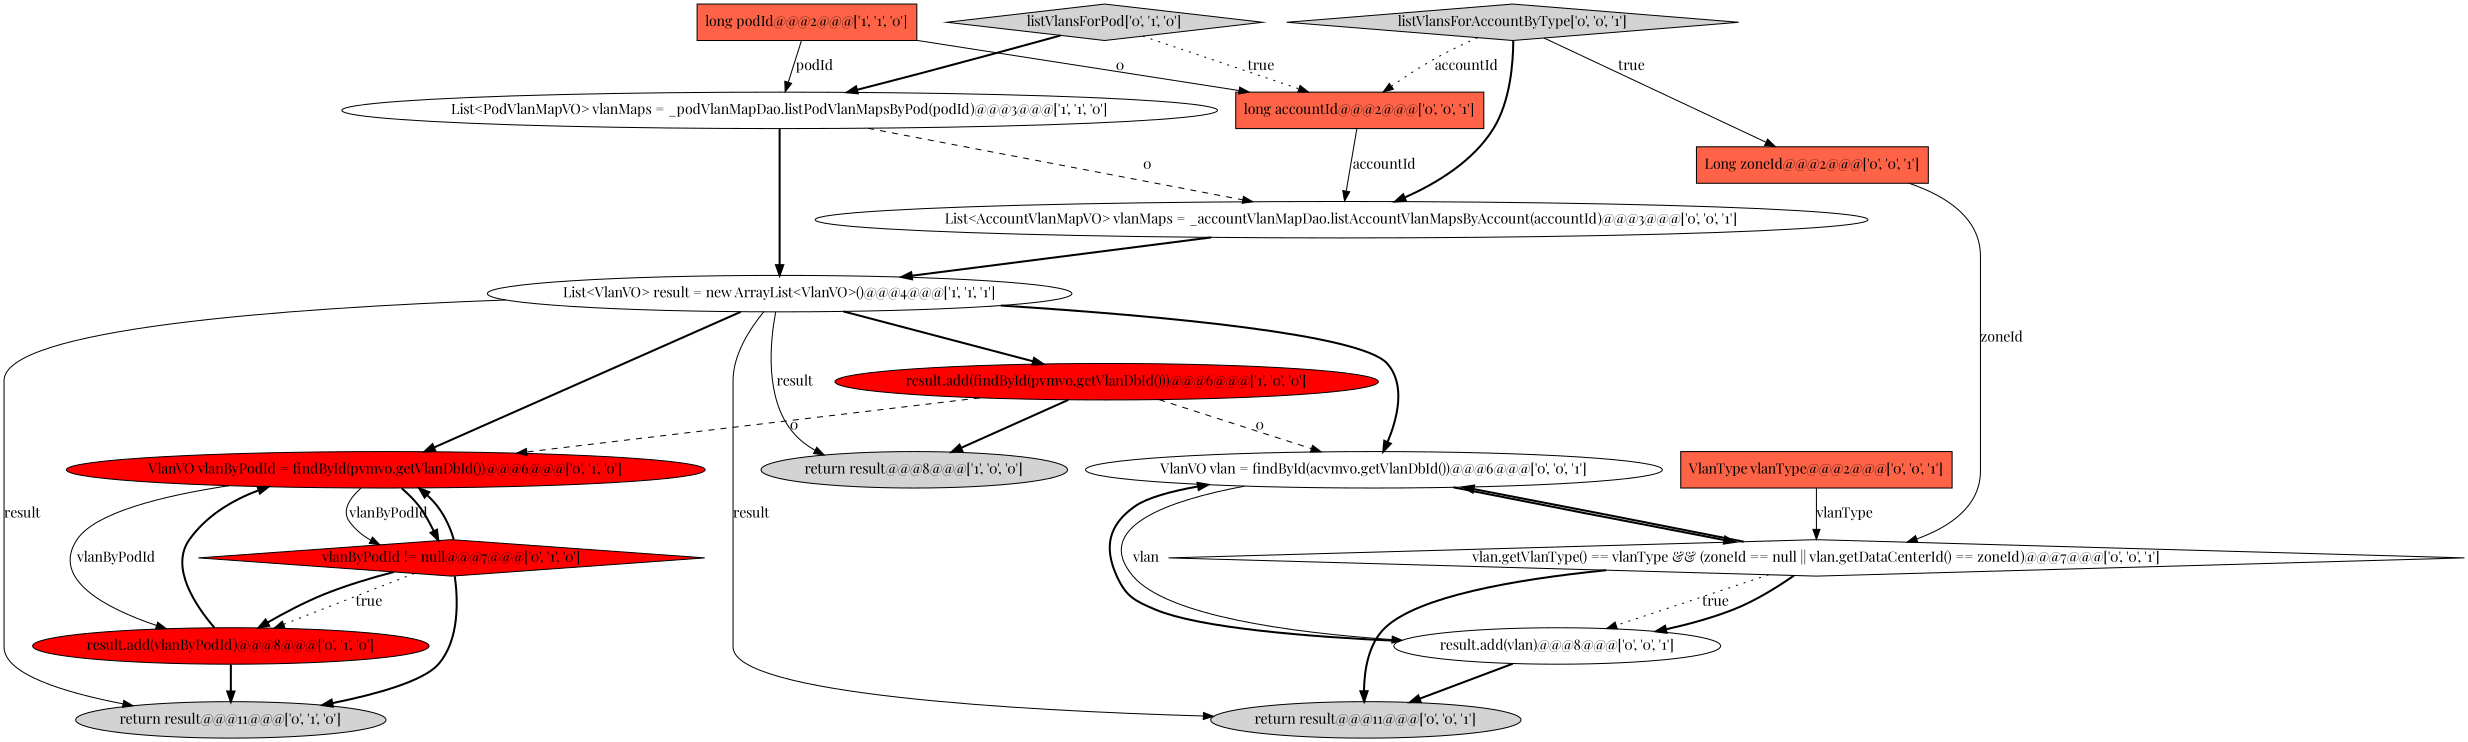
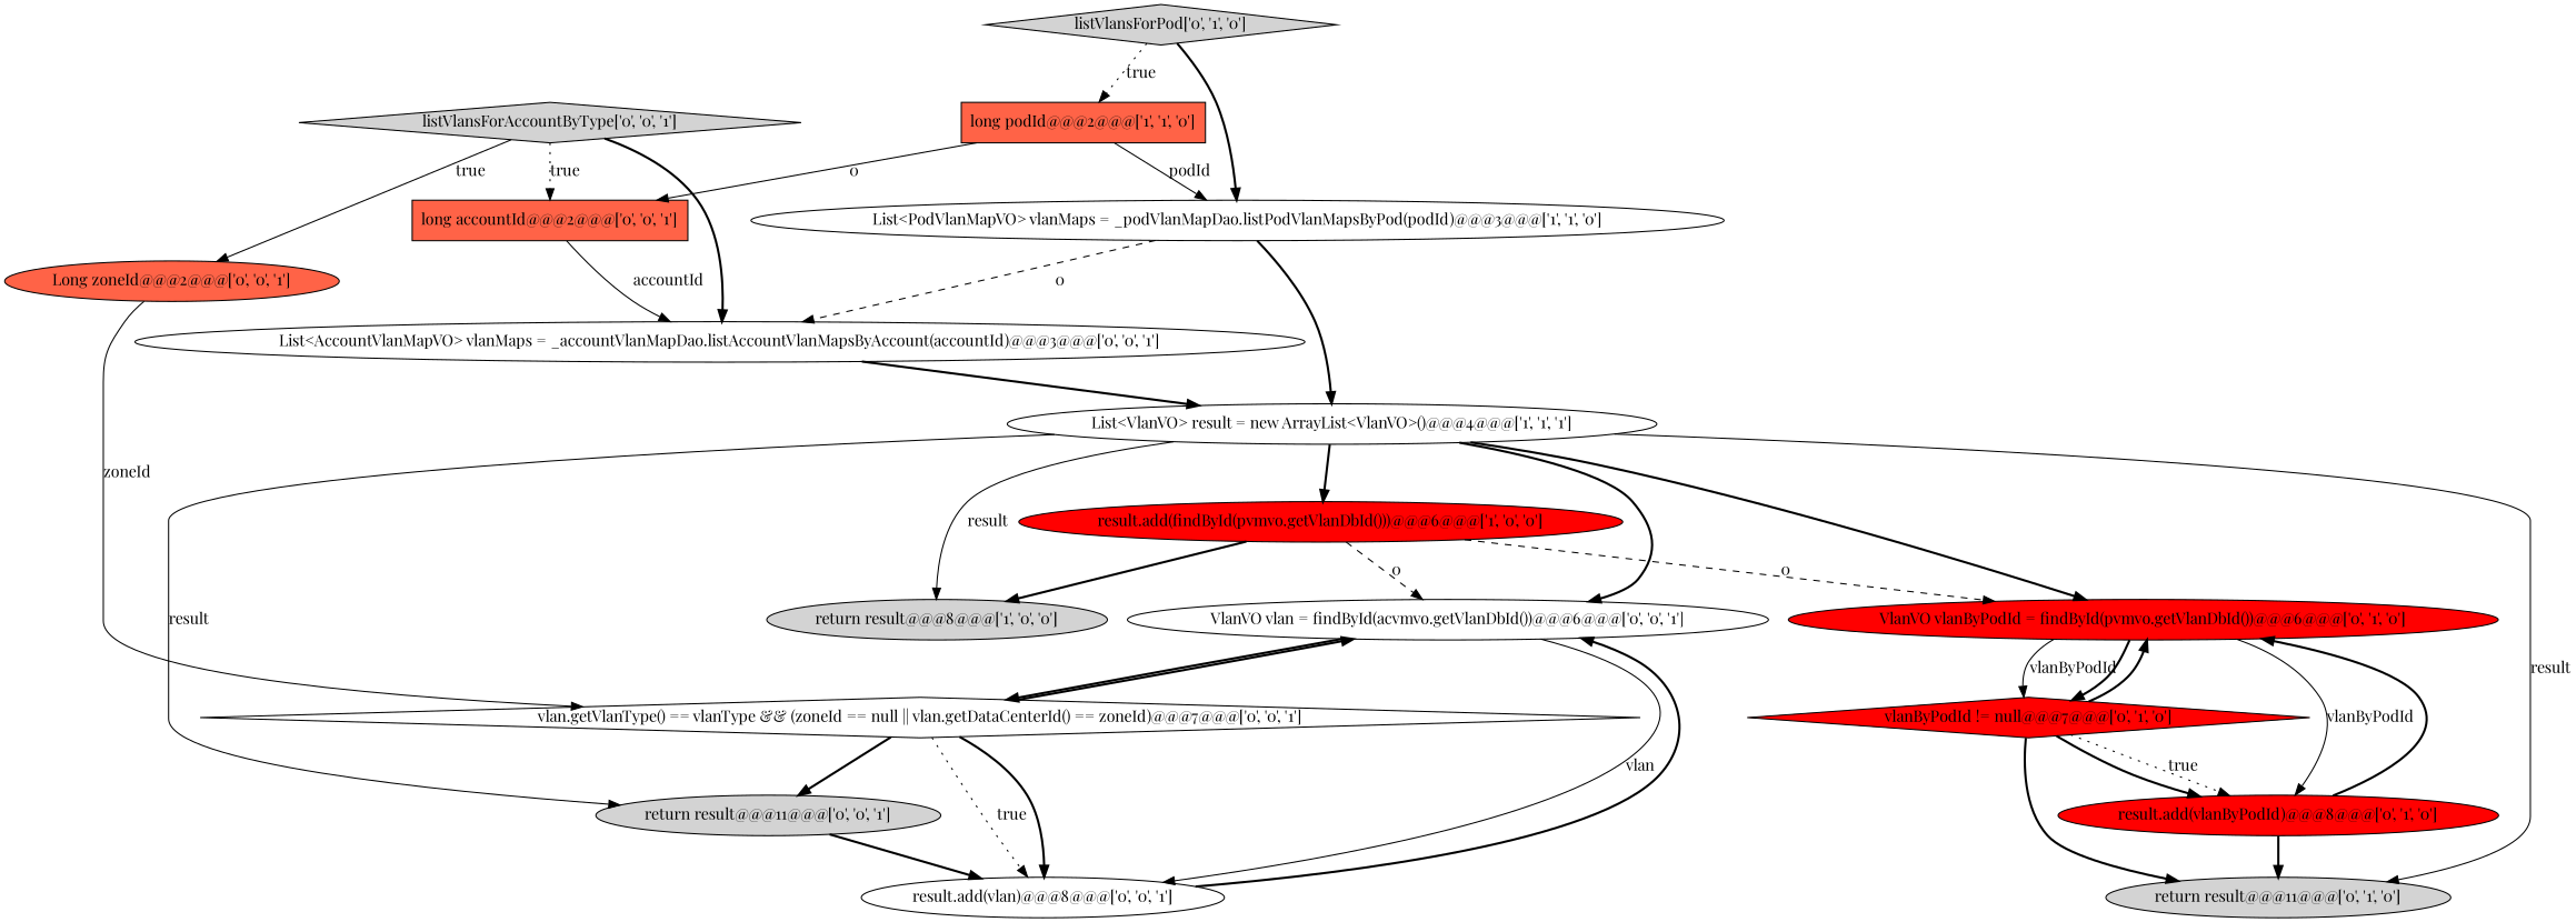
  digraph {
    fontname="Playfair Display"
    node [fillcolor=white fontname="Playfair Display" shape=ellipse style=filled]
    edge [fontname="Playfair Display" style=bold]
    n1 [fillcolor=lightgray label="listVlansForPod['0', '1', '0']" shape=diamond]
    n2 [fillcolor=tomato label="long podId@@@2@@@['1', '1', '0']" shape=box]
    n3 [label="List<PodVlanMapVO> vlanMaps = _podVlanMapDao.listPodVlanMapsByPod(podId)@@@3@@@['1', '1', '0']"]
    n4 [fillcolor=tomato label="long accountId@@@2@@@['0', '0', '1']" shape=box]
    n5 [label="List<AccountVlanMapVO> vlanMaps = _accountVlanMapDao.listAccountVlanMapsByAccount(accountId)@@@3@@@['0', '0', '1']"]
    n6 [label="List<VlanVO> result = new ArrayList<VlanVO>()@@@4@@@['1', '1', '1']"]
-   n7 [fillcolor=tomato label="VlanType vlanType@@@2@@@['0', '0', '1']" shape=box]
    n8 [label="vlan.getVlanType() == vlanType && (zoneId == null || vlan.getDataCenterId() == zoneId)@@@7@@@['0', '0', '1']" shape=diamond]
    n9 [label="VlanVO vlan = findById(acvmvo.getVlanDbId())@@@6@@@['0', '0', '1']"]
    n10 [fillcolor=lightgray label="return result@@@11@@@['0', '0', '1']"]
    n11 [label="result.add(vlan)@@@8@@@['0', '0', '1']"]
    n12 [fillcolor=lightgray label="listVlansForAccountByType['0', '0', '1']" shape=diamond]
-   n13 [fillcolor=tomato label="Long zoneId@@@2@@@['0', '0', '1']" shape=box]
+   n13 [fillcolor=tomato label="Long zoneId@@@2@@@['0', '0', '1']"]
    n14 [fillcolor=lightgray label="return result@@@8@@@['1', '0', '0']"]
    n15 [fillcolor=lightgray label="return result@@@11@@@['0', '1', '0']"]
    n16 [fillcolor=red label="VlanVO vlanByPodId = findById(pvmvo.getVlanDbId())@@@6@@@['0', '1', '0']"]
    n17 [fillcolor=red label="result.add(findById(pvmvo.getVlanDbId()))@@@6@@@['1', '0', '0']"]
    n18 [fillcolor=red label="vlanByPodId != null@@@7@@@['0', '1', '0']" shape=diamond]
    n19 [fillcolor=red label="result.add(vlanByPodId)@@@8@@@['0', '1', '0']"]
-   n1 -> n4 [label=true style=dotted]
+   n1 -> n2 [label=true style=dotted]
    n1 -> n3
    n2 -> n3 [label=podId style=solid]
    n2 -> n4 [label=0 style=solid]
    n3 -> n5 [label=0 style=dashed]
    n3 -> n6
    n4 -> n5 [label=accountId style=solid]
    n5 -> n6
    n6 -> n9
    n6 -> n10 [label=result style=solid]
    n6 -> n14 [label=result style=solid]
    n6 -> n15 [label=result style=solid]
    n6 -> n16
    n6 -> n17
-   n7 -> n8 [label=vlanType style=solid]
    n8 -> n9
    n8 -> n10
    n8 -> n11 [label=true style=dotted]
    n8 -> n11
    n9 -> n8
    n9 -> n11 [label=vlan style=solid]
    n11 -> n9
-   n11 -> n10
-   n12 -> n4 [label=accountId style=dotted]
+   n10 -> n11
+   n12 -> n4 [label=true style=dotted]
    n12 -> n5
    n12 -> n13 [label=true style=solid]
    n13 -> n8 [label=zoneId style=solid]
    n16 -> n18 [label=vlanByPodId style=solid]
    n16 -> n18
    n16 -> n19 [label=vlanByPodId style=solid]
    n17 -> n9 [label=0 style=dashed]
    n17 -> n14
    n17 -> n16 [label=0 style=dashed]
    n18 -> n15
    n18 -> n16
    n18 -> n19 [label=true style=dotted]
    n18 -> n19
    n19 -> n15
    n19 -> n16
  }
